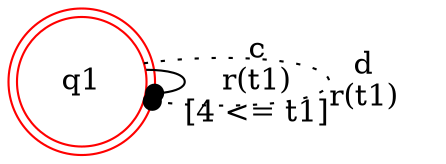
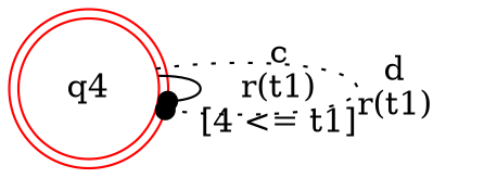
  digraph {
    edge [arrowhead=dot]
-   n1 [label=q1 shape=doublecircle color=red]
+   n1 [label=q4 shape=doublecircle color=red]
    n1 -> n1 [label="c\nr(t1)\n[4 <= t1]" style=solid]
    n1 -> n1 [label="d\nr(t1)\n" style=dotted]
  }
